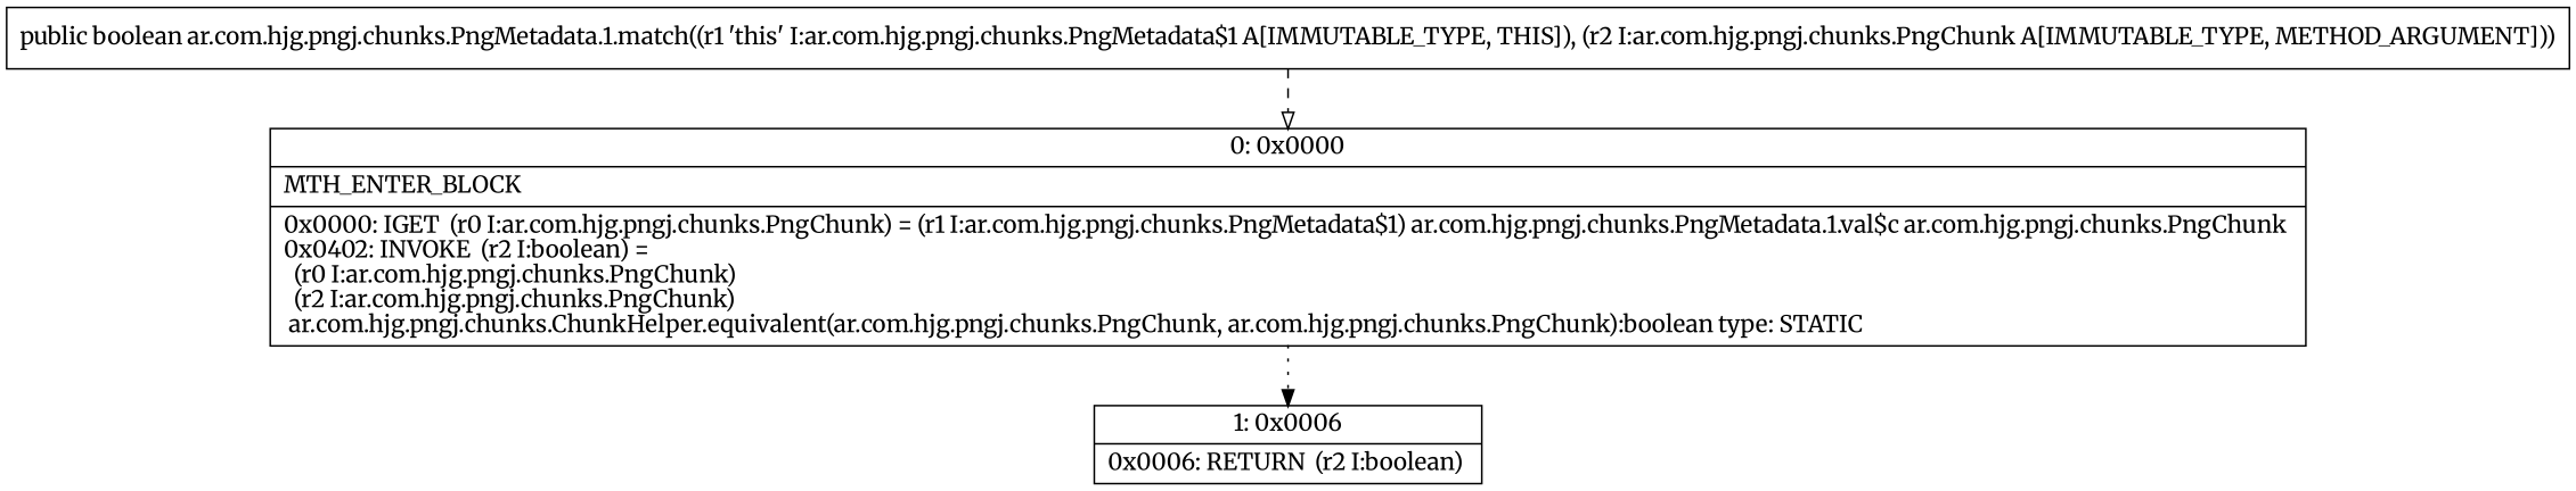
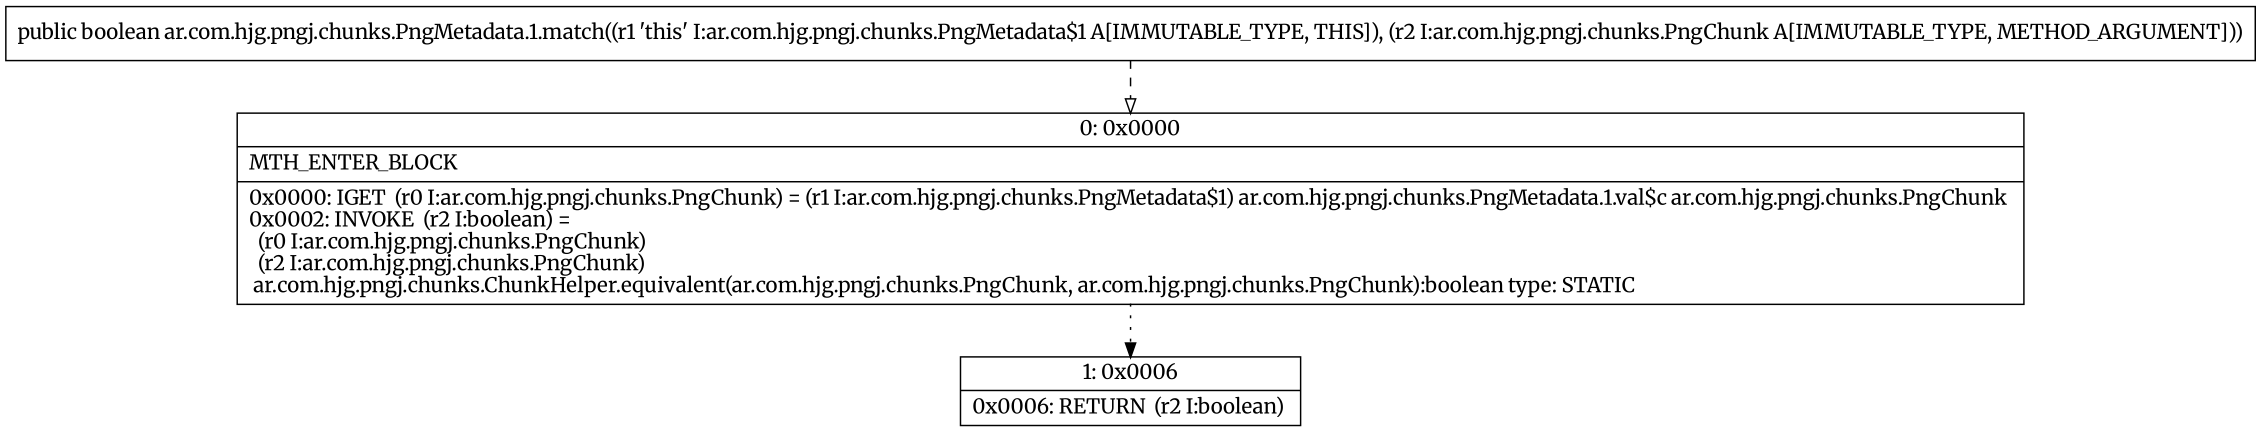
  digraph {
    fontname=Merriweather
    node [shape=record fontname=Merriweather]
    edge [fontname=Merriweather]
-   n1 [label="{0\:\ 0x0000|MTH_ENTER_BLOCK\l|0x0000: IGET  (r0 I:ar.com.hjg.pngj.chunks.PngChunk) = (r1 I:ar.com.hjg.pngj.chunks.PngMetadata$1) ar.com.hjg.pngj.chunks.PngMetadata.1.val$c ar.com.hjg.pngj.chunks.PngChunk \l0x0402: INVOKE  (r2 I:boolean) = \l  (r0 I:ar.com.hjg.pngj.chunks.PngChunk)\l  (r2 I:ar.com.hjg.pngj.chunks.PngChunk)\l ar.com.hjg.pngj.chunks.ChunkHelper.equivalent(ar.com.hjg.pngj.chunks.PngChunk, ar.com.hjg.pngj.chunks.PngChunk):boolean type: STATIC \l}"]
+   n1 [label="{0\:\ 0x0000|MTH_ENTER_BLOCK\l|0x0000: IGET  (r0 I:ar.com.hjg.pngj.chunks.PngChunk) = (r1 I:ar.com.hjg.pngj.chunks.PngMetadata$1) ar.com.hjg.pngj.chunks.PngMetadata.1.val$c ar.com.hjg.pngj.chunks.PngChunk \l0x0002: INVOKE  (r2 I:boolean) = \l  (r0 I:ar.com.hjg.pngj.chunks.PngChunk)\l  (r2 I:ar.com.hjg.pngj.chunks.PngChunk)\l ar.com.hjg.pngj.chunks.ChunkHelper.equivalent(ar.com.hjg.pngj.chunks.PngChunk, ar.com.hjg.pngj.chunks.PngChunk):boolean type: STATIC \l}"]
    n2 [label="{1\:\ 0x0006|0x0006: RETURN  (r2 I:boolean) \l}"]
    n3 [label="{public boolean ar.com.hjg.pngj.chunks.PngMetadata.1.match((r1 'this' I:ar.com.hjg.pngj.chunks.PngMetadata$1 A[IMMUTABLE_TYPE, THIS]), (r2 I:ar.com.hjg.pngj.chunks.PngChunk A[IMMUTABLE_TYPE, METHOD_ARGUMENT])) }"]
    n1 -> n2 [style=dotted arrowhead=normal]
    n3 -> n1 [style=dashed arrowhead=onormal]
  }
